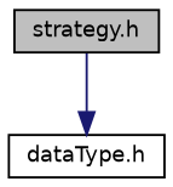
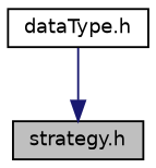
  digraph {
    node [color=black fontname=Helvetica fontsize=10 shape=record style=filled]
    n1 [fillcolor=grey75 fontcolor=black height=0.2 label="strategy.h" width=0.4]
    n2 [fillcolor=white height=0.2 label="dataType.h" width=0.4]
-   n1 -> n2 [color=midnightblue fontname=Helvetica fontsize=10 labelfontname=Helvetica labelfontsize=10 style=solid]
+   n2 -> n1 [color=midnightblue fontname=Helvetica fontsize=10 labelfontname=Helvetica labelfontsize=10 style=solid]
  }
